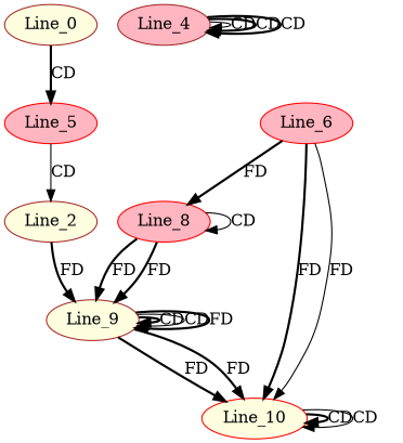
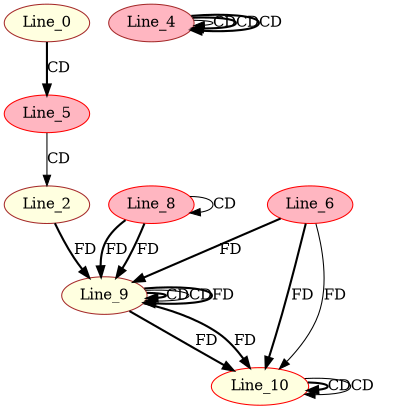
  digraph {
    node [color=brown fillcolor=lightyellow style=filled]
    edge [style=bold]
    Line_0
    n2 [color=red fillcolor=lightpink label=Line_5]
    Line_2
    Line_9
    Line_10 [color=red]
    Line_4 [fillcolor=lightpink]
    Line_8 [color=red fillcolor=lightpink]
    Line_6 [color=red fillcolor=lightpink]
    Line_0 -> n2 [label=CD]
    n2 -> Line_2 [label=CD style=solid]
    Line_2 -> Line_9 [label=FD]
    Line_9 -> Line_9 [label=CD]
    Line_9 -> Line_9 [label=CD style=solid]
    Line_9 -> Line_9 [label=FD]
    Line_9 -> Line_10 [label=FD]
    Line_9 -> Line_10 [label=FD]
    Line_10 -> Line_10 [label=CD]
    Line_10 -> Line_10 [label=CD style=solid]
    Line_4 -> Line_4 [label=CD style=solid]
    Line_4 -> Line_4 [label=CD]
    Line_4 -> Line_4 [label=CD]
    Line_8 -> Line_9 [label=FD]
    Line_8 -> Line_9 [label=FD]
    Line_8 -> Line_8 [label=CD style=solid]
-   Line_6 -> Line_8 [label=FD]
+   Line_6 -> Line_9 [label=FD]
    Line_6 -> Line_10 [label=FD]
    Line_6 -> Line_10 [label=FD style=solid]
  }
